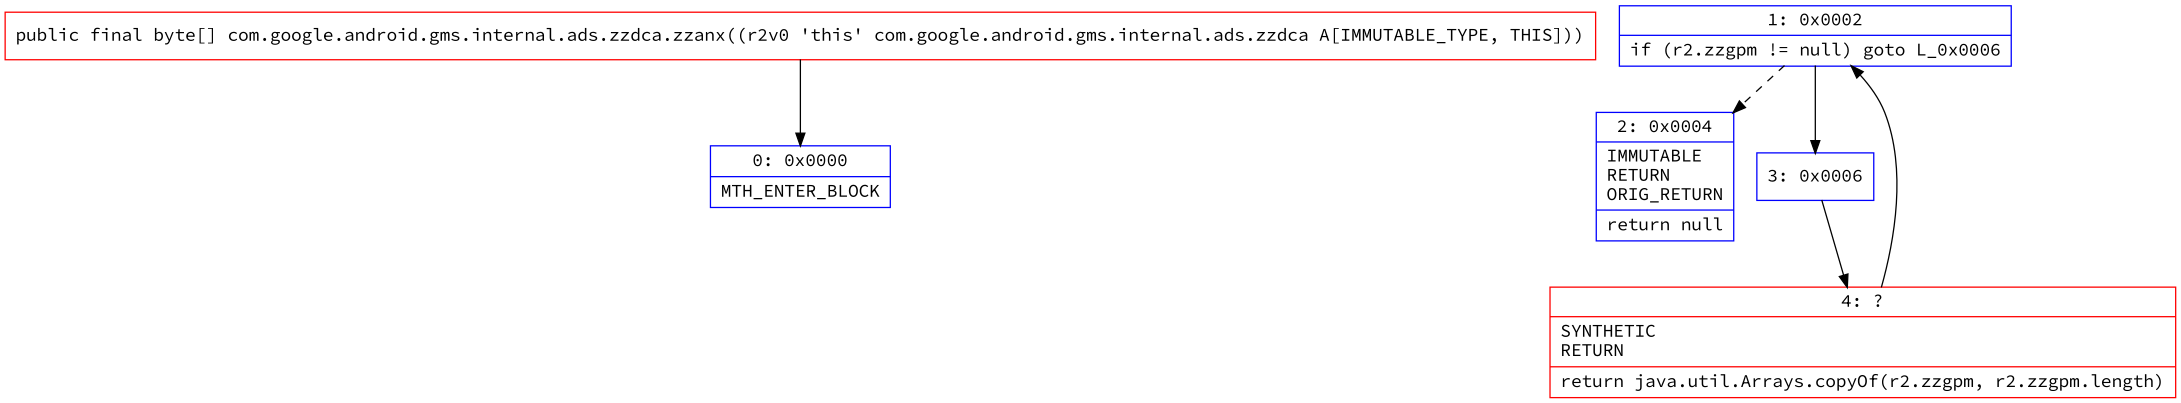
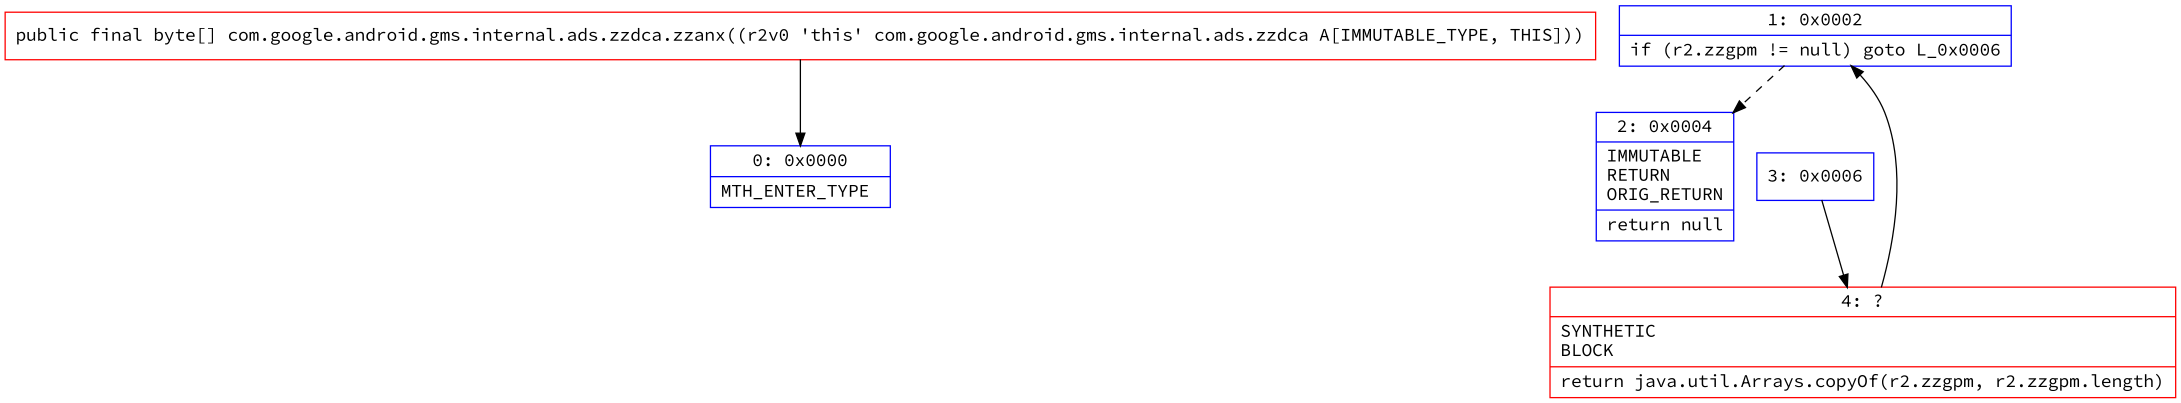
  digraph {
    fontname="Source Code Pro"
    node [color=blue fontname="Source Code Pro" shape=record]
    edge [fontname="Source Code Pro"]
-   n1 [label="{0\:\ 0x0000|MTH_ENTER_BLOCK\l}"]
+   n1 [label="{0\:\ 0x0000|MTH_ENTER_TYPE\l}"]
    n2 [label="{1\:\ 0x0002|if (r2.zzgpm != null) goto L_0x0006\l}"]
    n3 [label="{2\:\ 0x0004|IMMUTABLE\lRETURN\lORIG_RETURN\l|return null\l}"]
    n4 [label="{3\:\ 0x0006}"]
-   n5 [color=red label="{4\:\ ?|SYNTHETIC\lRETURN\l|return java.util.Arrays.copyOf(r2.zzgpm, r2.zzgpm.length)\l}"]
+   n5 [color=red label="{4\:\ ?|SYNTHETIC\lBLOCK\l|return java.util.Arrays.copyOf(r2.zzgpm, r2.zzgpm.length)\l}"]
    n6 [color=red label="{public final byte[] com.google.android.gms.internal.ads.zzdca.zzanx((r2v0 'this' com.google.android.gms.internal.ads.zzdca A[IMMUTABLE_TYPE, THIS])) }"]
    n2 -> n3 [style=dashed]
-   n2 -> n4
    n4 -> n5
    n5 -> n2
    n6 -> n1
  }
